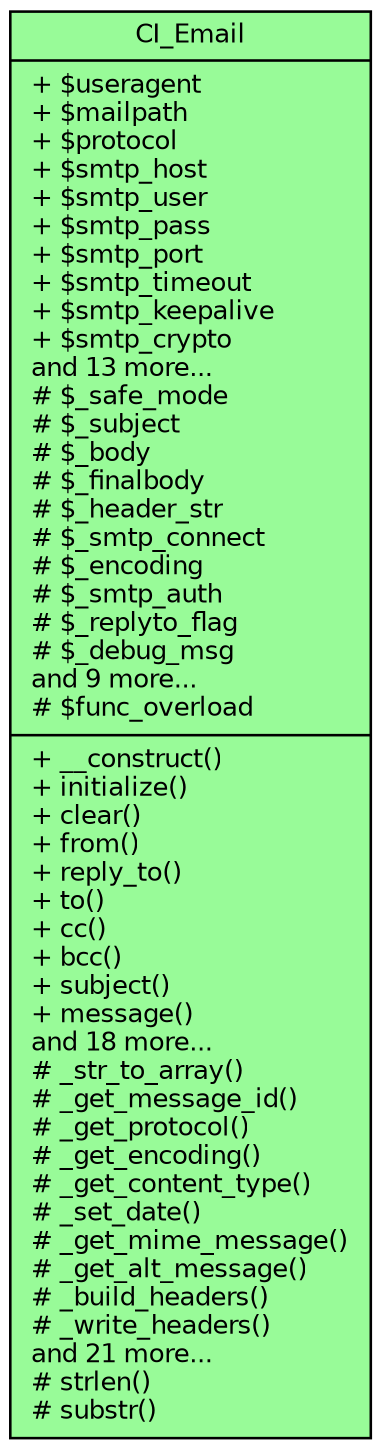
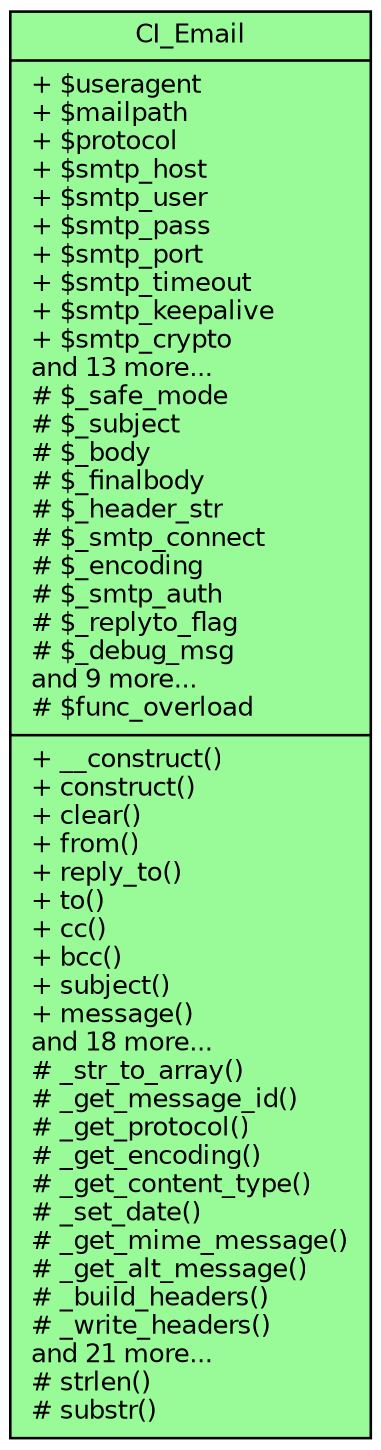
  digraph {
-   n1 [color=black fillcolor=palegreen fontcolor=black fontname=Helvetica fontsize=10 height=0.2 label="{CI_Email\n|+ $useragent\l+ $mailpath\l+ $protocol\l+ $smtp_host\l+ $smtp_user\l+ $smtp_pass\l+ $smtp_port\l+ $smtp_timeout\l+ $smtp_keepalive\l+ $smtp_crypto\land 13 more...\l# $_safe_mode\l# $_subject\l# $_body\l# $_finalbody\l# $_header_str\l# $_smtp_connect\l# $_encoding\l# $_smtp_auth\l# $_replyto_flag\l# $_debug_msg\land 9 more...\l# $func_overload\l|+ __construct()\l+ initialize()\l+ clear()\l+ from()\l+ reply_to()\l+ to()\l+ cc()\l+ bcc()\l+ subject()\l+ message()\land 18 more...\l# _str_to_array()\l# _get_message_id()\l# _get_protocol()\l# _get_encoding()\l# _get_content_type()\l# _set_date()\l# _get_mime_message()\l# _get_alt_message()\l# _build_headers()\l# _write_headers()\land 21 more...\l# strlen()\l# substr()\l}" shape=record style=filled width=0.4]
+   n1 [color=black fillcolor=palegreen fontcolor=black fontname=Helvetica fontsize=10 height=0.2 label="{CI_Email\n|+ $useragent\l+ $mailpath\l+ $protocol\l+ $smtp_host\l+ $smtp_user\l+ $smtp_pass\l+ $smtp_port\l+ $smtp_timeout\l+ $smtp_keepalive\l+ $smtp_crypto\land 13 more...\l# $_safe_mode\l# $_subject\l# $_body\l# $_finalbody\l# $_header_str\l# $_smtp_connect\l# $_encoding\l# $_smtp_auth\l# $_replyto_flag\l# $_debug_msg\land 9 more...\l# $func_overload\l|+ __construct()\l+ construct()\l+ clear()\l+ from()\l+ reply_to()\l+ to()\l+ cc()\l+ bcc()\l+ subject()\l+ message()\land 18 more...\l# _str_to_array()\l# _get_message_id()\l# _get_protocol()\l# _get_encoding()\l# _get_content_type()\l# _set_date()\l# _get_mime_message()\l# _get_alt_message()\l# _build_headers()\l# _write_headers()\land 21 more...\l# strlen()\l# substr()\l}" shape=record style=filled width=0.4]
  }
